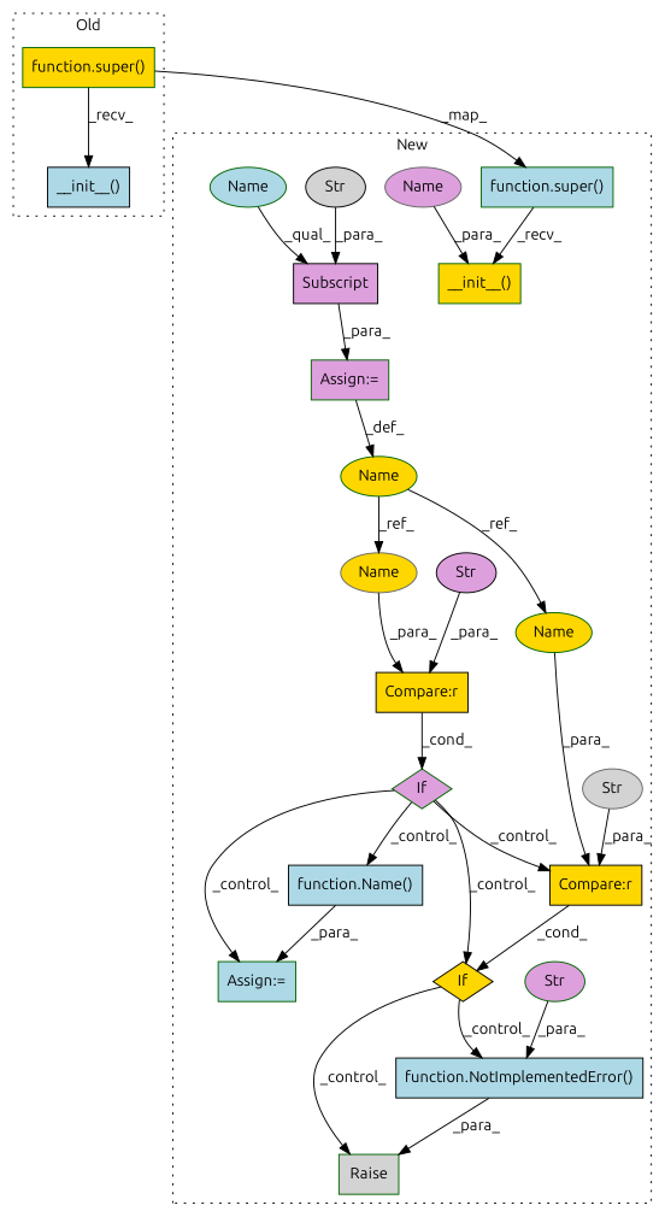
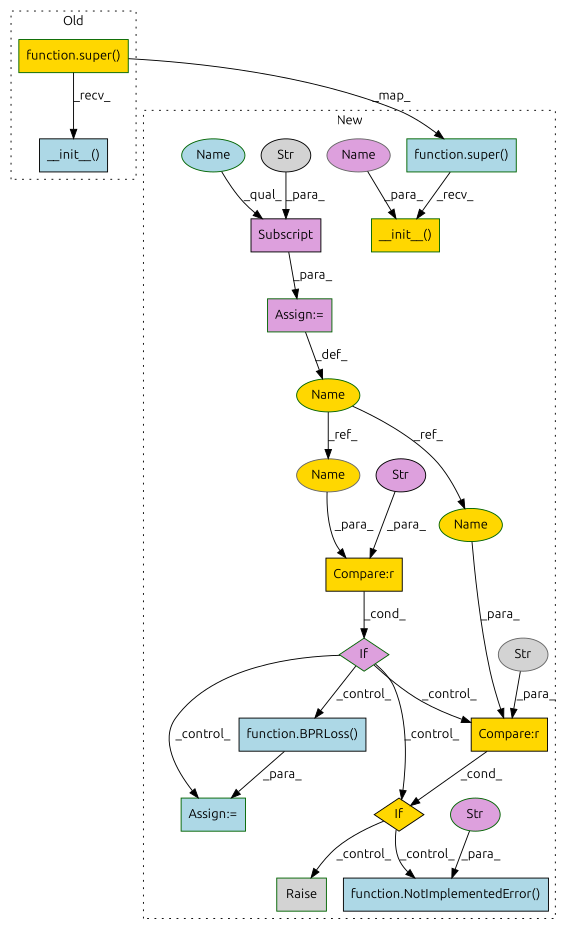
  digraph {
    fontname=Ubuntu
    node [a=75 color=darkgreen fillcolor=gold fontname=Ubuntu l=3 s=2646 shape=box style=filled]
    edge [fontname=Ubuntu]
    n1 [color=black fillcolor=lightblue l=33 label="__init__()" s=1516]
    n2 [l="6,1" label="function.super()" s="1516,1537"]
    n3 [color=black fillcolor=lightblue l="20,1" label="function.NotImplementedError()" s="2752,2813"]
    n4 [a=96 fillcolor=plum label=If s=2567 shape=diamond]
    n5 [a=66 fillcolor=plum l=41 label=Str s=2772 shape=ellipse]
    n6 [a=96 color=black l=0 label=If shape=diamond]
    n7 [a=40 color=black l=23 label="Compare:r" s=2570]
    n8 [a=66 color=black fillcolor=plum l=5 label=Str s=2588 shape=ellipse]
    n9 [a=40 color=black l=22 label="Compare:r"]
    n10 [a=66 color=gray40 fillcolor=lightgrey l=4 label=Str s=2664 shape=ellipse]
    n11 [a=87 l=14 label=Name s=1970 shape=ellipse]
    n12 [a=91 fillcolor=lightgrey l=6 label=Raise s=2746]
    n13 [a=68 fillcolor=lightblue label="Assign:=" s=2620]
-   n14 [color=black fillcolor=lightblue l=9 label="function.Name()" s=2623]
+   n14 [color=black fillcolor=lightblue l=9 label="function.BPRLoss()" s=2623]
    n15 [a=68 fillcolor=plum label="Assign:=" s=1984]
    n16 [a=63 color=black fillcolor=plum l="19,0" label=Subscript s="1987,0"]
    n17 [a=66 color=black fillcolor=lightgrey l=11 label=Str s=1994 shape=ellipse]
    n18 [l="32,1" label="__init__()" s="1524,1571"]
    n19 [fillcolor=lightblue l="6,1" label="function.super()" s="1524,1545"]
    n20 [a=87 color=gray40 l=14 label=Name s=2570 shape=ellipse]
    n21 [a=87 l=14 label=Name shape=ellipse]
    n22 [a=87 color=gray40 fillcolor=plum l=6 label=Name s=1556 shape=ellipse]
    n23 [a=87 fillcolor=lightblue l=6 label=Name s=1987 shape=ellipse]
    subgraph cluster_1 {
      label=Old
      style=dotted
      n1
      n2
    }
    subgraph cluster_2 {
      label=New
      style=dotted
      n3
      n4
      n5
      n6
      n7
      n8
      n9
      n10
      n11
      n12
      n13
      n14
      n15
      n16
      n17
      n18
      n19
      n20
      n21
      n22
      n23
    }
    n2 -> n1 [label=_recv_]
    n2 -> n19 [label=_map_]
-   n3 -> n12 [label=_para_]
    n4 -> n6 [label=_control_]
    n4 -> n9 [label=_control_]
    n4 -> n13 [label=_control_]
    n4 -> n14 [label=_control_]
    n5 -> n3 [label=_para_]
    n6 -> n3 [label=_control_]
    n6 -> n12 [label=_control_]
    n7 -> n4 [label=_cond_]
    n8 -> n7 [label=_para_]
    n9 -> n6 [label=_cond_]
    n10 -> n9 [label=_para_]
    n11 -> n20 [label=_ref_]
    n11 -> n21 [label=_ref_]
    n14 -> n13 [label=_para_]
    n15 -> n11 [label=_def_]
    n16 -> n15 [label=_para_]
    n17 -> n16 [label=_para_]
    n19 -> n18 [label=_recv_]
    n20 -> n7 [label=_para_]
    n21 -> n9 [label=_para_]
    n22 -> n18 [label=_para_]
    n23 -> n16 [label=_qual_]
  }
